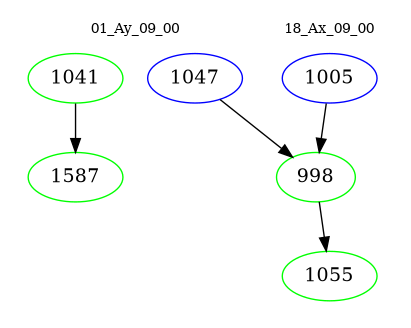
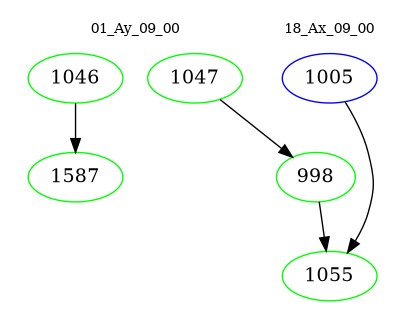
  digraph {
    node [color=green]
    edge [color=black]
-   n1 [color=blue label=1047]
-   n2 [label=1041]
+   n1 [label=1047]
+   n2 [label=1046]
    n3 [label=1587]
    n4 [color=blue label=1005]
    n5 [label=998]
    n6 [label=1055]
    subgraph cluster_1 {
      color=white
      fontsize=10
      label="01_Ay_09_00"
      n1
      n2
      n3
    }
    subgraph cluster_2 {
      color=white
      fontsize=10
      label="18_Ax_09_00"
      n4
      n5
      n6
    }
    n1 -> n5
    n2 -> n3
-   n4 -> n5
+   n4 -> n6
    n5 -> n6
  }
